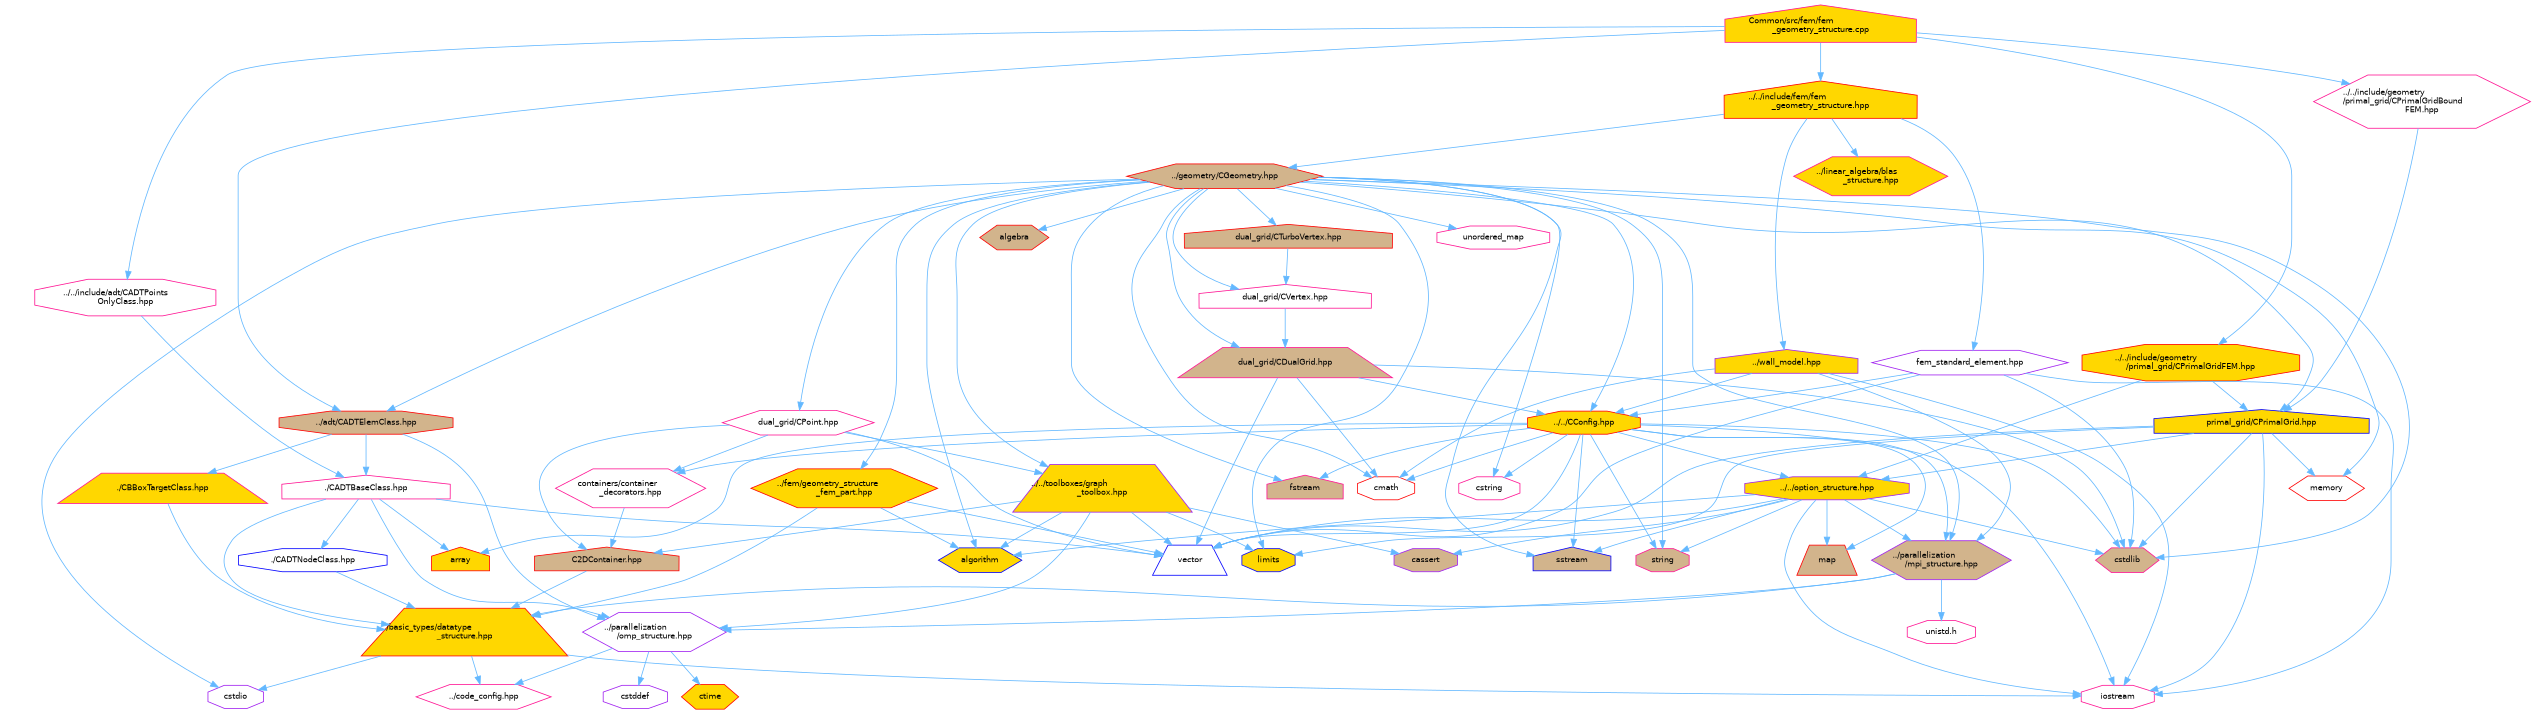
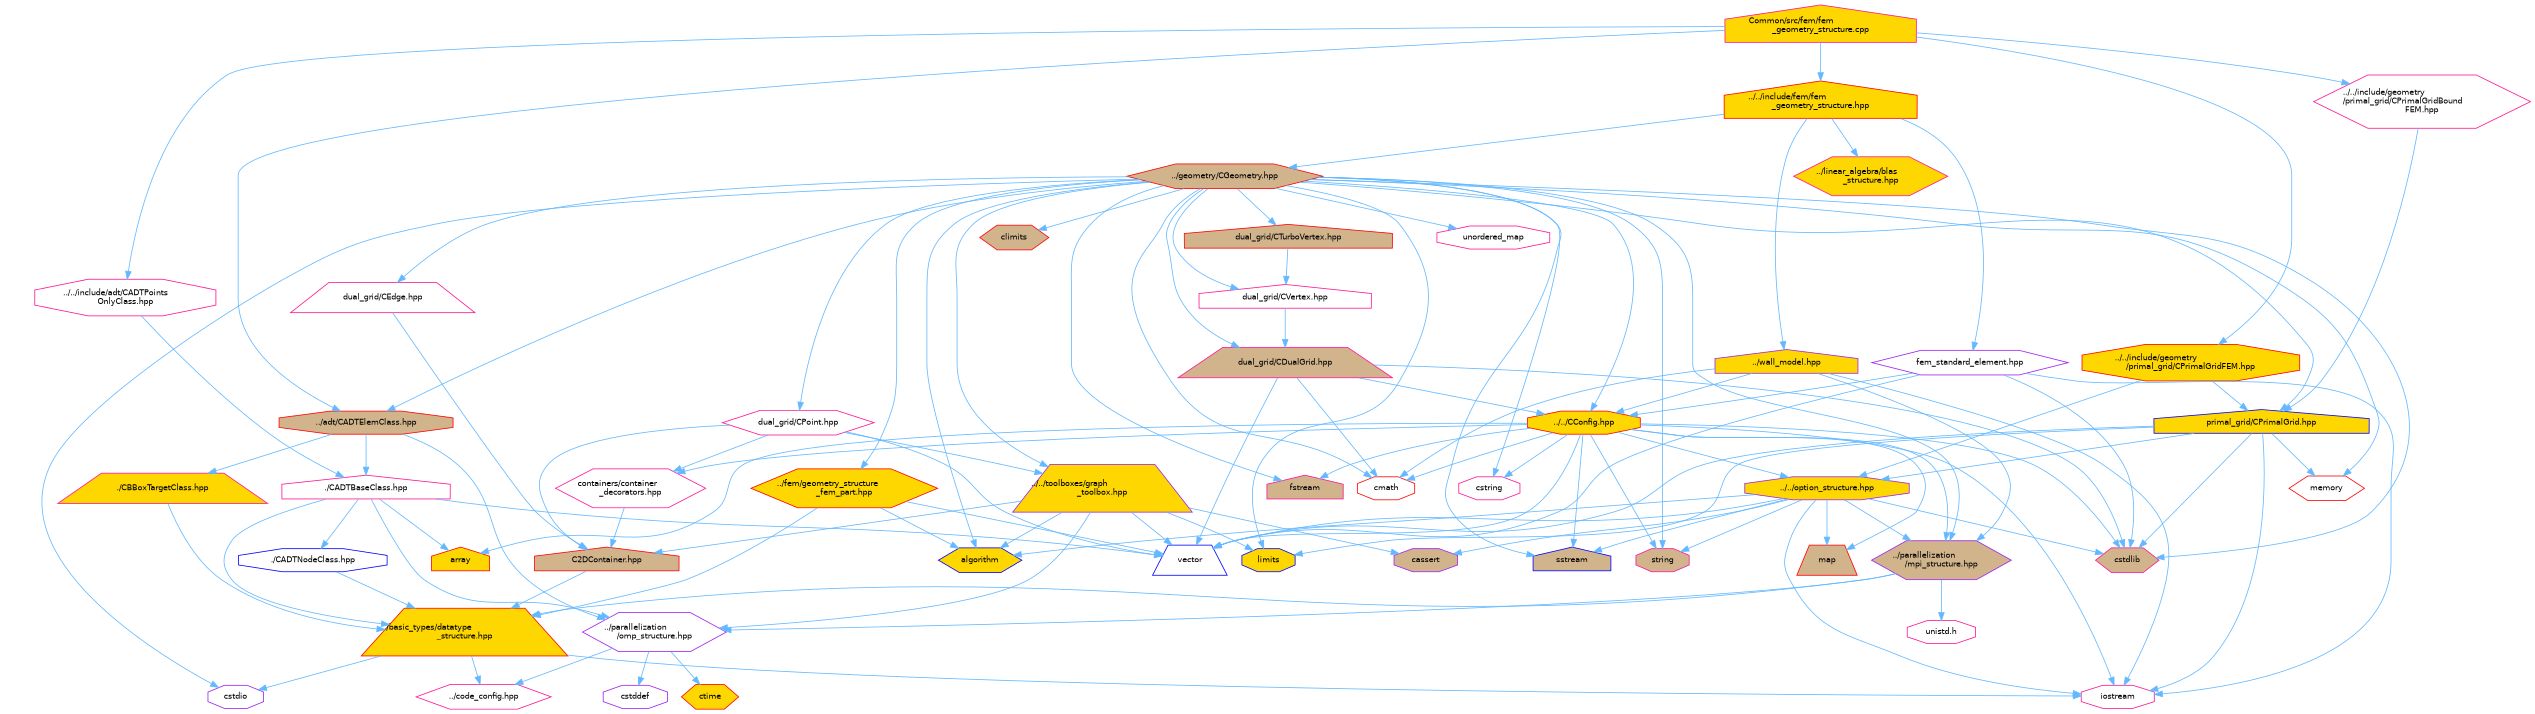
  digraph {
    node [color=deeppink fillcolor=white fontname=Helvetica fontsize=10 shape=octagon style=filled]
    edge [color=steelblue1 fontname=Helvetica fontsize=10 labelfontname=Helvetica labelfontsize=10 style=solid]
    n1 [fillcolor=gold fontcolor=black height=0.2 label="Common/src/fem/fem\l_geometry_structure.cpp" shape=house width=0.4]
    n2 [color=red fillcolor=gold height=0.2 label="../../include/fem/fem\l_geometry_structure.hpp" shape=house width=0.4]
    n3 [color=red fillcolor=tan height=0.2 label="../adt/CADTElemClass.hpp" width=0.4]
    n4 [color=red fillcolor=gold height=0.2 label="../../include/geometry\l/primal_grid/CPrimalGridFEM.hpp" width=0.4]
    n5 [height=0.2 label="../../include/geometry\l/primal_grid/CPrimalGridBound\lFEM.hpp" shape=hexagon width=0.4]
    n6 [height=0.2 label="../../include/adt/CADTPoints\lOnlyClass.hpp" width=0.4]
    n7 [color=red fillcolor=tan height=0.2 label="../geometry/CGeometry.hpp" shape=hexagon width=0.4]
    n8 [color=purple height=0.2 label="fem_standard_element.hpp" shape=hexagon width=0.4]
    n9 [color=purple fillcolor=gold height=0.2 label="../wall_model.hpp" shape=house width=0.4]
    n10 [fillcolor=gold height=0.2 label="../linear_algebra/blas\l_structure.hpp" shape=hexagon width=0.4]
    n11 [color=purple height=0.2 label="../parallelization\l/omp_structure.hpp" shape=hexagon width=0.4]
    n12 [height=0.2 label="./CADTBaseClass.hpp" shape=house width=0.4]
    n13 [fillcolor=gold height=0.2 label="./CBBoxTargetClass.hpp" shape=trapezium width=0.4]
    n14 [color=blue fillcolor=gold height=0.2 label="primal_grid/CPrimalGrid.hpp" shape=house width=0.4]
    n15 [color=purple fillcolor=gold height=0.2 label="../../option_structure.hpp" width=0.4]
    n16 [color=blue fillcolor=gold height=0.2 label=limits width=0.4]
    n17 [color=purple fillcolor=tan height=0.2 label="../parallelization\l/mpi_structure.hpp" shape=hexagon width=0.4]
    n18 [color=purple height=0.2 label=cstdio width=0.4]
    n19 [fillcolor=tan height=0.2 label=string width=0.4]
    n20 [fillcolor=tan height=0.2 label=fstream shape=house width=0.4]
    n21 [color=blue fillcolor=tan height=0.2 label=sstream shape=house width=0.4]
    n22 [color=red height=0.2 label=cmath width=0.4]
    n23 [color=blue fillcolor=gold height=0.2 label=algorithm shape=hexagon width=0.4]
    n24 [height=0.2 label=cstring width=0.4]
    n25 [fillcolor=tan height=0.2 label=cstdlib shape=hexagon width=0.4]
-   n26 [color=red fillcolor=tan height=0.2 label=algebra shape=hexagon width=0.4]
+   n26 [color=red fillcolor=tan height=0.2 label=climits shape=hexagon width=0.4]
    n27 [color=red height=0.2 label=memory shape=hexagon width=0.4]
    n28 [height=0.2 label=unordered_map width=0.4]
    n29 [fillcolor=tan height=0.2 label="dual_grid/CDualGrid.hpp" shape=trapezium width=0.4]
    n30 [color=red fillcolor=gold height=0.2 label="../../CConfig.hpp" width=0.4]
    n31 [height=0.2 label="dual_grid/CPoint.hpp" shape=hexagon width=0.4]
    n32 [color=purple fillcolor=gold height=0.2 label="../../toolboxes/graph\l_toolbox.hpp" shape=trapezium width=0.4]
+   n33 [height=0.2 label="dual_grid/CEdge.hpp" shape=trapezium width=0.4]
    n34 [height=0.2 label="dual_grid/CVertex.hpp" shape=house width=0.4]
    n35 [color=red fillcolor=tan height=0.2 label="dual_grid/CTurboVertex.hpp" shape=house width=0.4]
    n36 [color=red fillcolor=gold height=0.2 label="../fem/geometry_structure\l_fem_part.hpp" shape=hexagon width=0.4]
    n37 [height=0.2 label=iostream width=0.4]
    n38 [color=blue height=0.2 label=vector shape=trapezium width=0.4]
    n39 [color=red fillcolor=gold height=0.2 label="../basic_types/datatype\l_structure.hpp" shape=trapezium width=0.4]
    n40 [height=0.2 label="unistd.h" width=0.4]
    n41 [color=red fillcolor=tan height=0.2 label=map shape=trapezium width=0.4]
    n42 [color=red fillcolor=gold height=0.2 label=array shape=house width=0.4]
    n43 [height=0.2 label="containers/container\l_decorators.hpp" shape=hexagon width=0.4]
    n44 [color=red fillcolor=tan height=0.2 label="C2DContainer.hpp" shape=house width=0.4]
    n45 [color=purple fillcolor=tan height=0.2 label=cassert width=0.4]
    n46 [height=0.2 label="../code_config.hpp" shape=hexagon width=0.4]
    n47 [color=purple height=0.2 label=cstddef width=0.4]
    n48 [color=red fillcolor=gold height=0.2 label=ctime shape=hexagon width=0.4]
    n49 [color=blue height=0.2 label="./CADTNodeClass.hpp" width=0.4]
    n1 -> n2
    n1 -> n3
    n1 -> n4
    n1 -> n5
    n1 -> n6
    n2 -> n7
    n2 -> n8
    n2 -> n9
    n2 -> n10
    n3 -> n11
    n3 -> n12
    n3 -> n13
    n4 -> n14
    n4 -> n15
    n5 -> n14
    n6 -> n12
    n7 -> n3
    n7 -> n14
    n7 -> n16
    n7 -> n17
    n7 -> n18
    n7 -> n19
    n7 -> n20
    n7 -> n21
    n7 -> n22
    n7 -> n23
    n7 -> n24
    n7 -> n25
    n7 -> n26
    n7 -> n27
    n7 -> n28
    n7 -> n29
    n7 -> n30
    n7 -> n31
    n7 -> n32
+   n7 -> n33
    n7 -> n34
    n7 -> n35
    n7 -> n36
    n8 -> n25
    n8 -> n30
    n8 -> n37
    n8 -> n38
    n9 -> n17
    n9 -> n22
    n9 -> n30
    n9 -> n37
    n11 -> n46
    n11 -> n47
    n11 -> n48
    n12 -> n11
    n12 -> n38
    n12 -> n39
    n12 -> n42
    n12 -> n49
    n13 -> n39
    n14 -> n15
    n14 -> n16
    n14 -> n25
    n14 -> n27
    n14 -> n37
    n14 -> n38
    n15 -> n17
    n15 -> n19
    n15 -> n21
    n15 -> n23
    n15 -> n25
    n15 -> n37
    n15 -> n38
    n15 -> n41
    n15 -> n45
    n17 -> n11
    n17 -> n39
    n17 -> n40
    n29 -> n22
    n29 -> n25
    n29 -> n30
    n29 -> n38
    n30 -> n15
    n30 -> n17
    n30 -> n19
    n30 -> n20
    n30 -> n21
    n30 -> n22
    n30 -> n24
    n30 -> n25
    n30 -> n37
    n30 -> n38
    n30 -> n41
    n30 -> n42
    n30 -> n43
    n31 -> n32
    n31 -> n38
    n31 -> n43
    n31 -> n44
    n32 -> n11
    n32 -> n16
    n32 -> n23
    n32 -> n38
    n32 -> n44
    n32 -> n45
+   n33 -> n44
    n34 -> n29
    n35 -> n34
    n36 -> n23
    n36 -> n38
    n36 -> n39
    n39 -> n18
    n39 -> n37
    n39 -> n46
    n43 -> n44
    n44 -> n39
    n49 -> n39
  }
